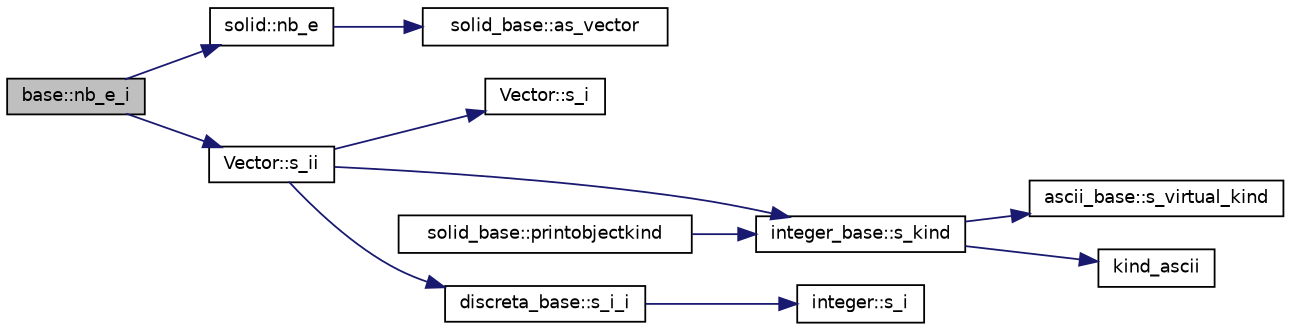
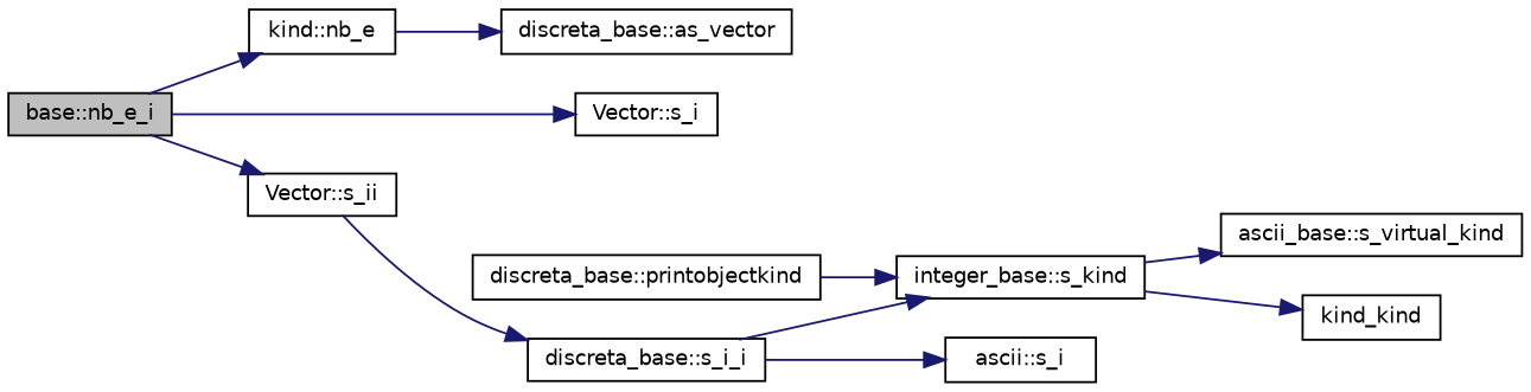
  digraph {
    rankdir=LR
    node [color=black fillcolor=white fontname=Helvetica fontsize=10 shape=record style=filled]
    edge [color=midnightblue fontname=Helvetica fontsize=10 labelfontname=Helvetica labelfontsize=10 style=solid]
    n1 [fillcolor=grey75 fontcolor=black height=0.2 label="base::nb_e_i" width=0.4]
-   n2 [height=0.2 label="solid::nb_e" width=0.4]
+   n2 [height=0.2 label="kind::nb_e" width=0.4]
    n3 [height=0.2 label="Vector::s_ii" width=0.4]
-   n4 [height=0.2 label="solid_base::as_vector" width=0.4]
+   n4 [height=0.2 label="discreta_base::as_vector" width=0.4]
    n5 [height=0.2 label="Vector::s_i" width=0.4]
    n6 [height=0.2 label="discreta_base::s_i_i" width=0.4]
    n7 [height=0.2 label="integer_base::s_kind" width=0.4]
-   n8 [height=0.2 label="integer::s_i" width=0.4]
+   n8 [height=0.2 label="ascii::s_i" width=0.4]
    n9 [height=0.2 label="ascii_base::s_virtual_kind" width=0.4]
-   n10 [height=0.2 label=kind_ascii width=0.4]
-   n11 [height=0.2 label="solid_base::printobjectkind" width=0.4]
+   n10 [height=0.2 label=kind_kind width=0.4]
+   n11 [height=0.2 label="discreta_base::printobjectkind" width=0.4]
    n1 -> n2
    n1 -> n3
    n2 -> n4
-   n3 -> n5
+   n1 -> n5
    n3 -> n6
-   n3 -> n7
+   n6 -> n7
    n6 -> n8
    n7 -> n9
    n7 -> n10
    n11 -> n7
  }
